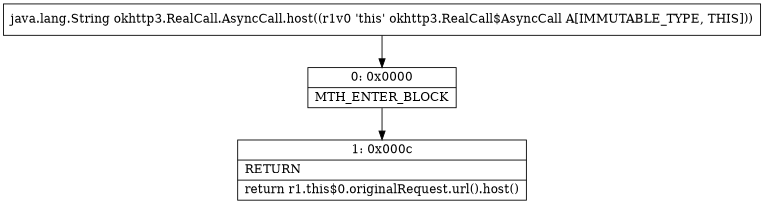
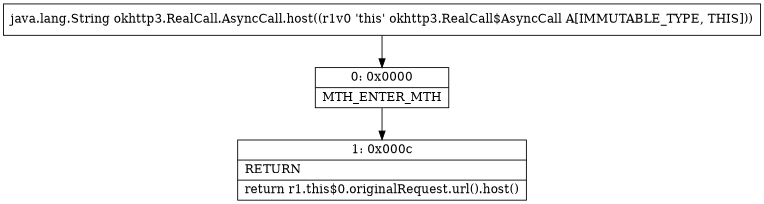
  digraph {
    node [shape=record]
-   n1 [label="{0\:\ 0x0000|MTH_ENTER_BLOCK\l}"]
+   n1 [label="{0\:\ 0x0000|MTH_ENTER_MTH\l}"]
    n2 [label="{1\:\ 0x000c|RETURN\l|return r1.this$0.originalRequest.url().host()\l}"]
    n3 [label="{java.lang.String okhttp3.RealCall.AsyncCall.host((r1v0 'this' okhttp3.RealCall$AsyncCall A[IMMUTABLE_TYPE, THIS])) }"]
    n1 -> n2
    n3 -> n1
  }
